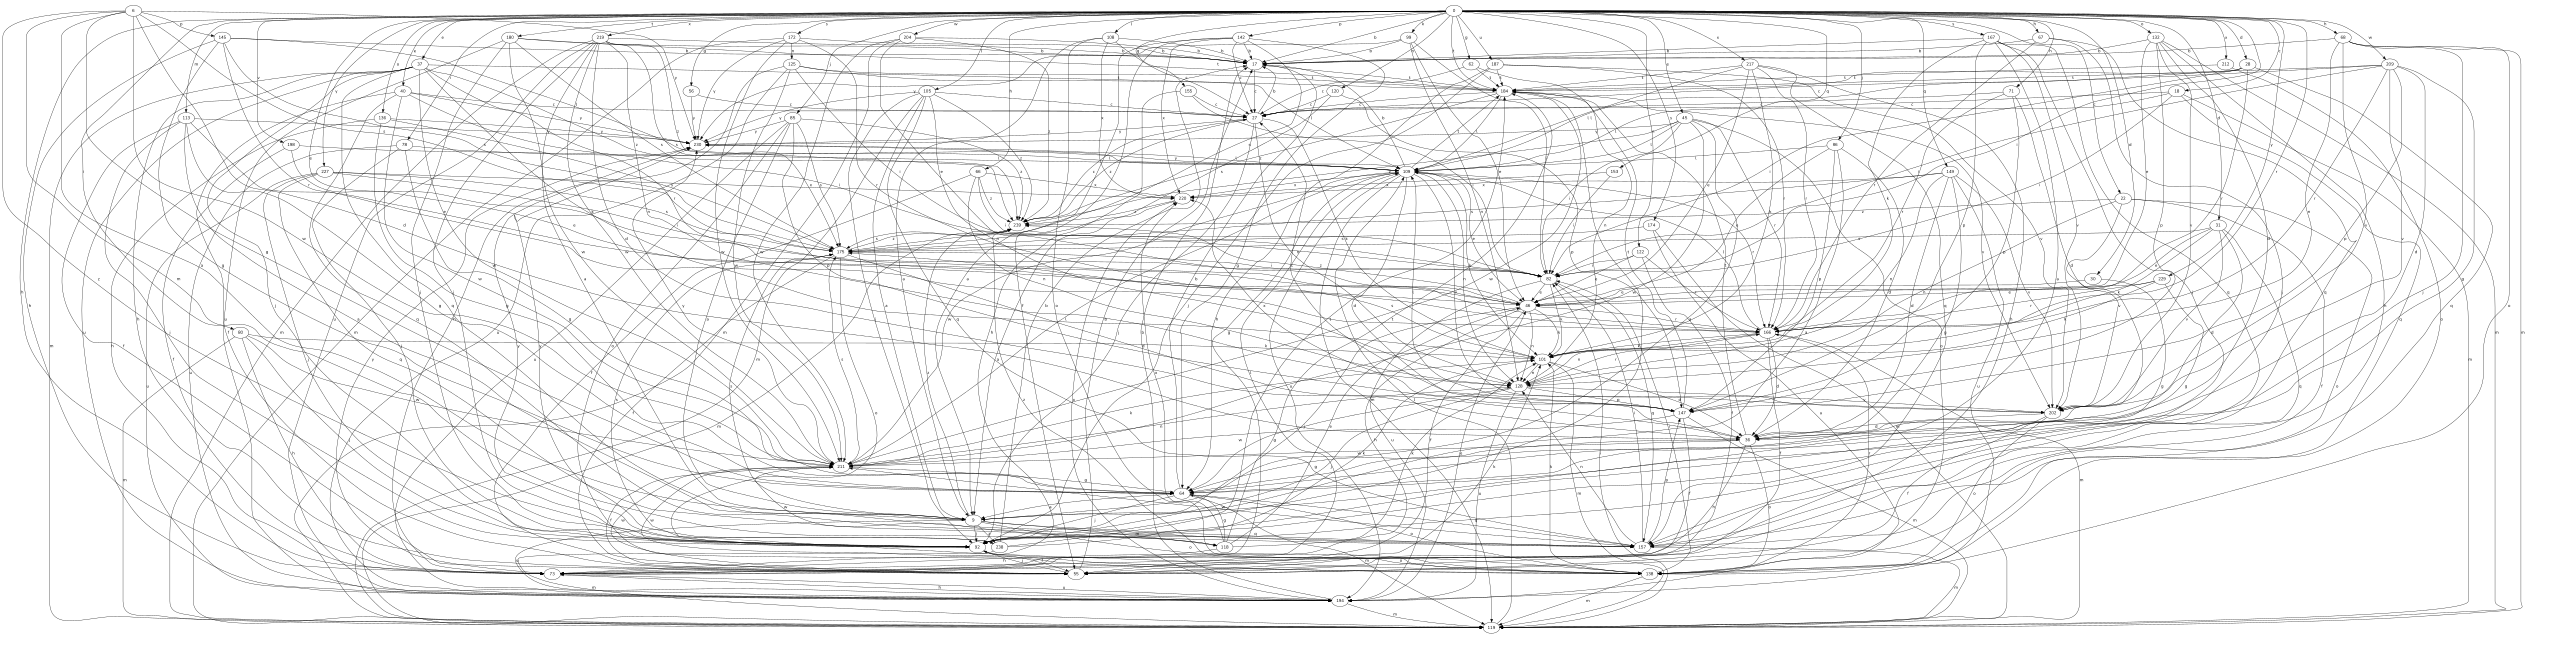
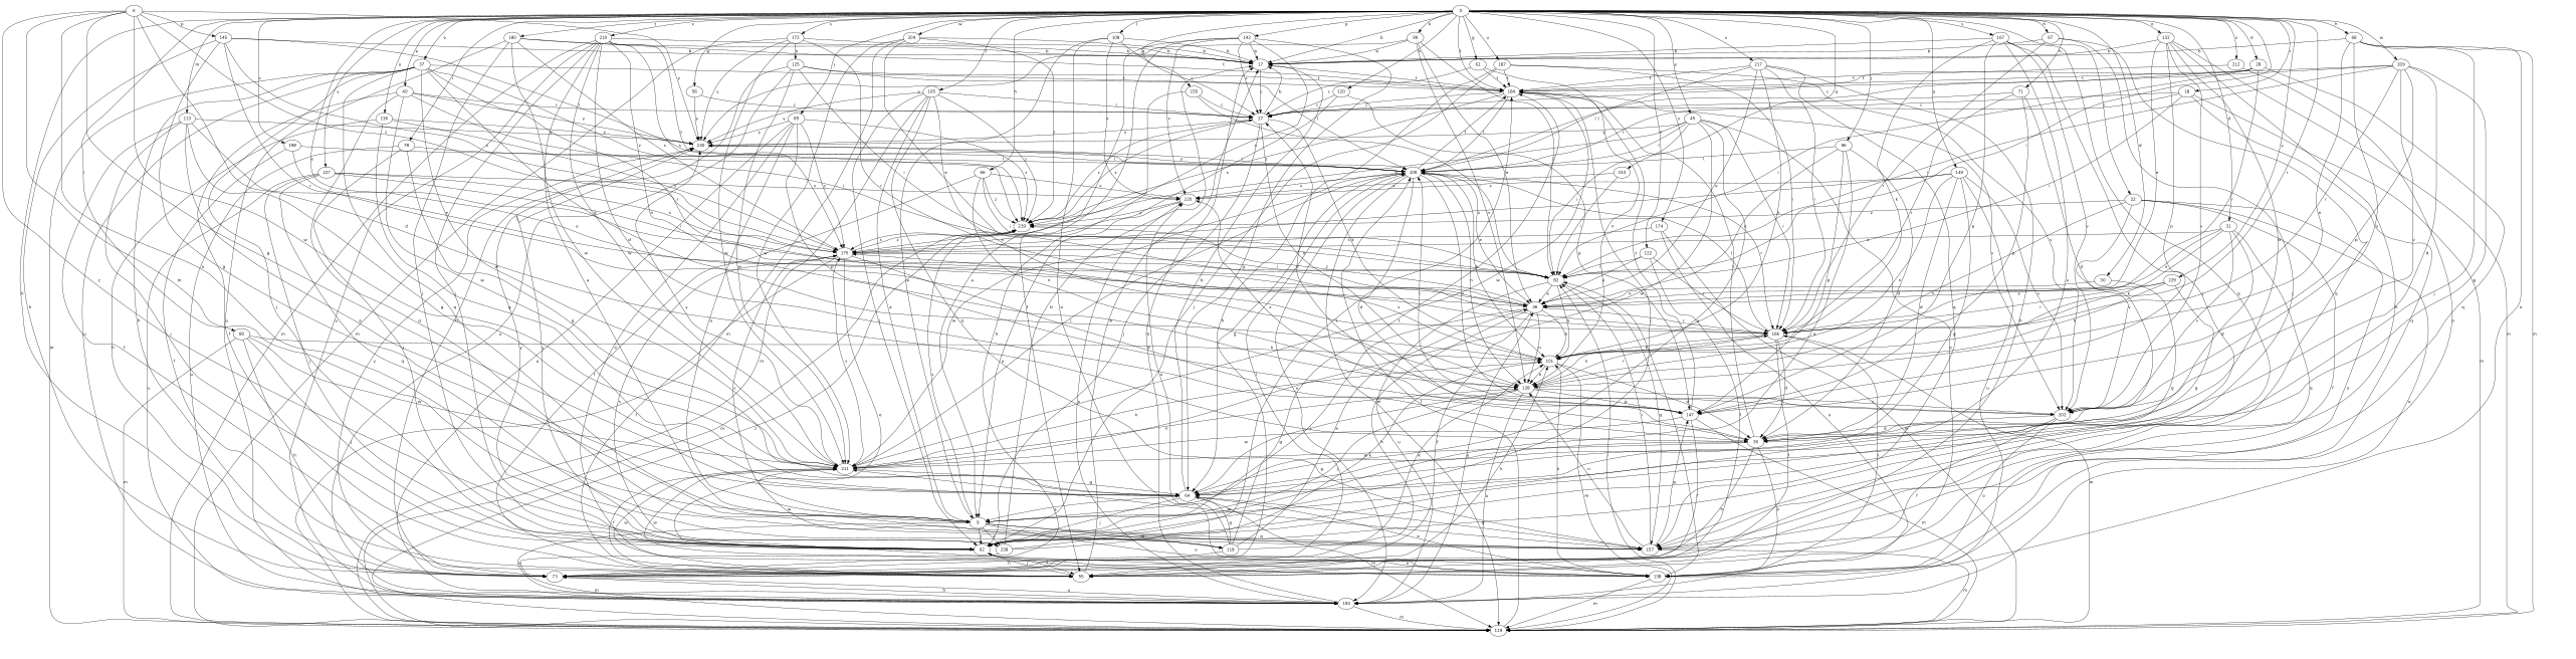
  strict digraph {
    fontname=Nunito
    node [fontname=Nunito]
    edge [fontname=Nunito]
    0
    17
    18
    22
    28
    30
    31
    37
    40
    45
    46
    56
    62
    66
    67
    68
    71
    73
    78
    80
    82
    85
    86
    99
    105
    108
    113
    120
    122
    132
    136
    142
    149
    153
    155
    166
    167
    172
    174
    180
    184
    187
    198
    204
    209
    212
    217
    219
    227
    229
    27
    157
    109
    119
    138
    194
    239
    55
    128
    202
    64
    36
    175
    101
    211
    92
    230
    9
    220
    147
    125
    6
    118
    145
    238
    0 -> 17 [label=b]
    0 -> 18 [label=c]
    0 -> 22 [label=c]
    0 -> 28 [label=d]
    0 -> 30 [label=d]
    0 -> 31 [label=d]
    0 -> 37 [label=e]
    0 -> 40 [label=e]
    0 -> 45 [label=e]
    0 -> 46 [label=e]
    0 -> 56 [label=g]
    0 -> 62 [label=g]
    0 -> 66 [label=h]
    0 -> 67 [label=h]
    0 -> 68 [label=h]
    0 -> 71 [label=h]
    0 -> 73 [label=h]
    0 -> 78 [label=i]
    0 -> 80 [label=i]
    0 -> 82 [label=i]
    0 -> 85 [label=j]
    0 -> 86 [label=j]
    0 -> 99 [label=k]
    0 -> 105 [label=l]
    0 -> 108 [label=l]
    0 -> 113 [label=m]
    0 -> 120 [label=n]
    0 -> 122 [label=n]
    0 -> 132 [label=o]
    0 -> 136 [label=o]
    0 -> 142 [label=p]
    0 -> 149 [label=q]
    0 -> 153 [label=q]
    0 -> 155 [label=q]
    0 -> 166 [label=r]
    0 -> 167 [label=s]
    0 -> 172 [label=s]
    0 -> 174 [label=s]
    0 -> 180 [label=t]
    0 -> 184 [label=t]
    0 -> 187 [label=u]
    0 -> 198 [label=v]
    0 -> 204 [label=w]
    0 -> 209 [label=w]
    0 -> 212 [label=x]
    0 -> 217 [label=x]
    0 -> 219 [label=x]
    0 -> 227 [label=y]
    0 -> 229 [label=y]
    17 -> 184 [label=t]
    17 -> 27 [label=c]
    18 -> 82 [label=i]
    18 -> 27 [label=c]
    18 -> 157 [label=q]
    18 -> 109 [label=l]
    18 -> 119 [label=m]
    22 -> 138 [label=o]
+   22 -> 194 [label=u]
    22 -> 239 [label=z]
    22 -> 55 [label=f]
    22 -> 128 [label=n]
    22 -> 202 [label=v]
    28 -> 82 [label=i]
    28 -> 166 [label=r]
    28 -> 184 [label=t]
    28 -> 157 [label=q]
    28 -> 109 [label=l]
    30 -> 46 [label=e]
    30 -> 64 [label=g]
    31 -> 46 [label=e]
    31 -> 157 [label=q]
    31 -> 202 [label=v]
    31 -> 36 [label=d]
    31 -> 175 [label=s]
    31 -> 101 [label=k]
    37 -> 73 [label=h]
    37 -> 166 [label=r]
    37 -> 184 [label=t]
    37 -> 157 [label=q]
    37 -> 119 [label=m]
    37 -> 194 [label=u]
    37 -> 239 [label=z]
    37 -> 101 [label=k]
    37 -> 211 [label=w]
    37 -> 92 [label=j]
    40 -> 82 [label=i]
    40 -> 27 [label=c]
    40 -> 157 [label=q]
    40 -> 55 [label=f]
    40 -> 211 [label=w]
    40 -> 230 [label=y]
    45 -> 82 [label=i]
    45 -> 166 [label=r]
    45 -> 109 [label=l]
    45 -> 138 [label=o]
    45 -> 239 [label=z]
    45 -> 211 [label=w]
    45 -> 230 [label=y]
    45 -> 9 [label=a]
    46 -> 73 [label=h]
    46 -> 166 [label=r]
    46 -> 239 [label=z]
    46 -> 55 [label=f]
    46 -> 128 [label=n]
    46 -> 101 [label=k]
    46 -> 92 [label=j]
    56 -> 27 [label=c]
    56 -> 230 [label=y]
    62 -> 184 [label=t]
    62 -> 27 [label=c]
    62 -> 128 [label=n]
    66 -> 82 [label=i]
    66 -> 239 [label=z]
    66 -> 55 [label=f]
    66 -> 128 [label=n]
    66 -> 220 [label=x]
    67 -> 17 [label=b]
    67 -> 166 [label=r]
    67 -> 157 [label=q]
    67 -> 92 [label=j]
    68 -> 17 [label=b]
    68 -> 119 [label=m]
    68 -> 138 [label=o]
    68 -> 128 [label=n]
    68 -> 202 [label=v]
    68 -> 92 [label=j]
    71 -> 166 [label=r]
    71 -> 27 [label=c]
    71 -> 36 [label=d]
    71 -> 147 [label=p]
    73 -> 109 [label=l]
    73 -> 194 [label=u]
    73 -> 230 [label=y]
    78 -> 109 [label=l]
    78 -> 194 [label=u]
    78 -> 64 [label=g]
    78 -> 92 [label=j]
    80 -> 73 [label=h]
    80 -> 119 [label=m]
    80 -> 101 [label=k]
    80 -> 211 [label=w]
    80 -> 92 [label=j]
    82 -> 46 [label=e]
    82 -> 157 [label=q]
    82 -> 194 [label=u]
    82 -> 101 [label=k]
    85 -> 138 [label=o]
    85 -> 194 [label=u]
    85 -> 239 [label=z]
    85 -> 175 [label=s]
    85 -> 230 [label=y]
    85 -> 9 [label=a]
    85 -> 147 [label=p]
    86 -> 46 [label=e]
    86 -> 109 [label=l]
    86 -> 36 [label=d]
    86 -> 9 [label=a]
    86 -> 147 [label=p]
    99 -> 17 [label=b]
    99 -> 46 [label=e]
    99 -> 82 [label=i]
    99 -> 128 [label=n]
    99 -> 230 [label=y]
    105 -> 27 [label=c]
    105 -> 157 [label=q]
    105 -> 119 [label=m]
    105 -> 239 [label=z]
    105 -> 128 [label=n]
    105 -> 92 [label=j]
    105 -> 230 [label=y]
    105 -> 9 [label=a]
    108 -> 17 [label=b]
    108 -> 27 [label=c]
    108 -> 138 [label=o]
    108 -> 9 [label=a]
    108 -> 220 [label=x]
    113 -> 46 [label=e]
    113 -> 55 [label=f]
    113 -> 64 [label=g]
    113 -> 92 [label=j]
    113 -> 230 [label=y]
    113 -> 9 [label=a]
    120 -> 27 [label=c]
    120 -> 175 [label=s]
    120 -> 147 [label=p]
    122 -> 46 [label=e]
    122 -> 82 [label=i]
    122 -> 166 [label=r]
    122 -> 55 [label=f]
    132 -> 17 [label=b]
    132 -> 46 [label=e]
    132 -> 73 [label=h]
    132 -> 119 [label=m]
    132 -> 202 [label=v]
    132 -> 36 [label=d]
    132 -> 147 [label=p]
    136 -> 73 [label=h]
    136 -> 64 [label=g]
    136 -> 175 [label=s]
    136 -> 230 [label=y]
    142 -> 17 [label=b]
    142 -> 27 [label=c]
    142 -> 55 [label=f]
    142 -> 64 [label=g]
    142 -> 175 [label=s]
    142 -> 9 [label=a]
    142 -> 220 [label=x]
    149 -> 194 [label=u]
    149 -> 128 [label=n]
    149 -> 202 [label=v]
    149 -> 64 [label=g]
    149 -> 36 [label=d]
    149 -> 175 [label=s]
    149 -> 220 [label=x]
    153 -> 82 [label=i]
    153 -> 220 [label=x]
    155 -> 73 [label=h]
    155 -> 82 [label=i]
    155 -> 27 [label=c]
    166 -> 109 [label=l]
    166 -> 119 [label=m]
    166 -> 55 [label=f]
    166 -> 128 [label=n]
    166 -> 36 [label=d]
    166 -> 101 [label=k]
    167 -> 17 [label=b]
    167 -> 157 [label=q]
    167 -> 202 [label=v]
    167 -> 101 [label=k]
    167 -> 92 [label=j]
    167 -> 9 [label=a]
    167 -> 147 [label=p]
    172 -> 17 [label=b]
    172 -> 166 [label=r]
    172 -> 119 [label=m]
    172 -> 211 [label=w]
    172 -> 230 [label=y]
    172 -> 125 [label=n]
    174 -> 119 [label=m]
    174 -> 194 [label=u]
    174 -> 175 [label=s]
    180 -> 17 [label=b]
    180 -> 184 [label=t]
    180 -> 194 [label=u]
    180 -> 175 [label=s]
    180 -> 211 [label=w]
    180 -> 92 [label=j]
    184 -> 27 [label=c]
    184 -> 109 [label=l]
    184 -> 239 [label=z]
    184 -> 202 [label=v]
    184 -> 211 [label=w]
    184 -> 92 [label=j]
    187 -> 73 [label=h]
    187 -> 166 [label=r]
    187 -> 184 [label=t]
    187 -> 202 [label=v]
    187 -> 92 [label=j]
    198 -> 46 [label=e]
    198 -> 109 [label=l]
    198 -> 55 [label=f]
    204 -> 17 [label=b]
    204 -> 46 [label=e]
    204 -> 119 [label=m]
    204 -> 239 [label=z]
    204 -> 211 [label=w]
    209 -> 82 [label=i]
    209 -> 166 [label=r]
    209 -> 184 [label=t]
    209 -> 27 [label=c]
    209 -> 202 [label=v]
    209 -> 64 [label=g]
    209 -> 36 [label=d]
    209 -> 147 [label=p]
    212 -> 184 [label=t]
    212 -> 138 [label=o]
    217 -> 46 [label=e]
    217 -> 73 [label=h]
    217 -> 166 [label=r]
    217 -> 184 [label=t]
    217 -> 157 [label=q]
    217 -> 109 [label=l]
    217 -> 101 [label=k]
    219 -> 17 [label=b]
    219 -> 119 [label=m]
    219 -> 194 [label=u]
    219 -> 239 [label=z]
    219 -> 128 [label=n]
    219 -> 36 [label=d]
    219 -> 175 [label=s]
    219 -> 211 [label=w]
    219 -> 92 [label=j]
    219 -> 9 [label=a]
    227 -> 82 [label=i]
    227 -> 157 [label=q]
    227 -> 194 [label=u]
    227 -> 175 [label=s]
    227 -> 92 [label=j]
    227 -> 220 [label=x]
    229 -> 46 [label=e]
    229 -> 166 [label=r]
    229 -> 64 [label=g]
    229 -> 101 [label=k]
    27 -> 17 [label=b]
    27 -> 239 [label=z]
    27 -> 128 [label=n]
    27 -> 101 [label=k]
    27 -> 92 [label=j]
    27 -> 230 [label=y]
    157 -> 82 [label=i]
    157 -> 119 [label=m]
    157 -> 128 [label=n]
    157 -> 211 [label=w]
    157 -> 147 [label=p]
-   109 -> 17 [label=b]
    109 -> 46 [label=e]
    109 -> 166 [label=r]
    109 -> 184 [label=t]
    109 -> 119 [label=m]
    109 -> 194 [label=u]
    109 -> 128 [label=n]
    109 -> 202 [label=v]
    109 -> 64 [label=g]
    109 -> 36 [label=d]
    109 -> 101 [label=k]
    109 -> 211 [label=w]
    109 -> 230 [label=y]
    109 -> 220 [label=x]
    119 -> 82 [label=i]
    119 -> 109 [label=l]
-   138 -> 239 [label=z]
+   119 -> 239 [label=z]
    138 -> 82 [label=i]
    138 -> 166 [label=r]
    138 -> 119 [label=m]
    138 -> 101 [label=k]
    138 -> 211 [label=w]
    194 -> 17 [label=b]
    194 -> 46 [label=e]
    194 -> 73 [label=h]
    194 -> 119 [label=m]
    194 -> 220 [label=x]
    239 -> 27 [label=c]
    239 -> 119 [label=m]
    239 -> 175 [label=s]
    55 -> 17 [label=b]
    55 -> 101 [label=k]
    55 -> 211 [label=w]
    55 -> 92 [label=j]
    128 -> 166 [label=r]
    128 -> 194 [label=u]
    128 -> 202 [label=v]
    128 -> 64 [label=g]
    128 -> 92 [label=j]
    128 -> 147 [label=p]
    202 -> 109 [label=l]
    202 -> 138 [label=o]
    202 -> 55 [label=f]
    202 -> 36 [label=d]
    64 -> 17 [label=b]
    64 -> 157 [label=q]
    64 -> 119 [label=m]
    64 -> 138 [label=o]
    64 -> 92 [label=j]
    64 -> 9 [label=a]
    36 -> 73 [label=h]
    36 -> 184 [label=t]
    36 -> 138 [label=o]
    36 -> 64 [label=g]
    36 -> 211 [label=w]
    175 -> 82 [label=i]
    175 -> 138 [label=o]
    175 -> 239 [label=z]
    175 -> 55 [label=f]
    175 -> 36 [label=d]
    101 -> 119 [label=m]
    101 -> 128 [label=n]
    101 -> 36 [label=d]
    101 -> 175 [label=s]
    211 -> 109 [label=l]
    211 -> 55 [label=f]
    211 -> 128 [label=n]
    211 -> 64 [label=g]
    211 -> 175 [label=s]
    211 -> 101 [label=k]
    211 -> 230 [label=y]
    92 -> 138 [label=o]
    92 -> 55 [label=f]
    92 -> 175 [label=s]
    92 -> 230 [label=y]
    230 -> 109 [label=l]
    9 -> 157 [label=q]
    9 -> 138 [label=o]
    9 -> 194 [label=u]
    9 -> 239 [label=z]
    9 -> 175 [label=s]
    9 -> 92 [label=j]
    9 -> 118 [label=m]
    9 -> 238 [label=z]
    220 -> 239 [label=z]
    220 -> 9 [label=a]
    147 -> 184 [label=t]
    147 -> 27 [label=c]
    147 -> 119 [label=m]
    147 -> 55 [label=f]
    147 -> 211 [label=w]
    147 -> 220 [label=x]
    125 -> 73 [label=h]
    125 -> 82 [label=i]
    125 -> 184 [label=t]
    125 -> 109 [label=l]
    125 -> 194 [label=u]
    125 -> 211 [label=w]
    6 -> 64 [label=g]
    6 -> 36 [label=d]
    6 -> 175 [label=s]
    6 -> 211 [label=w]
    6 -> 230 [label=y]
    6 -> 9 [label=a]
    6 -> 118 [label=m]
    6 -> 145 [label=p]
    6 -> 238 [label=z]
    118 -> 46 [label=e]
    118 -> 73 [label=h]
    118 -> 184 [label=t]
    118 -> 64 [label=g]
    118 -> 101 [label=k]
    118 -> 211 [label=w]
    118 -> 220 [label=x]
    145 -> 17 [label=b]
    145 -> 73 [label=h]
    145 -> 166 [label=r]
    145 -> 109 [label=l]
    145 -> 64 [label=g]
    145 -> 175 [label=s]
    238 -> 17 [label=b]
    238 -> 184 [label=t]
    238 -> 119 [label=m]
    238 -> 101 [label=k]
    238 -> 230 [label=y]
  }
